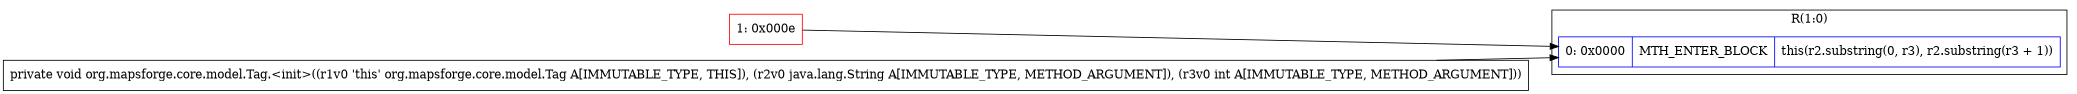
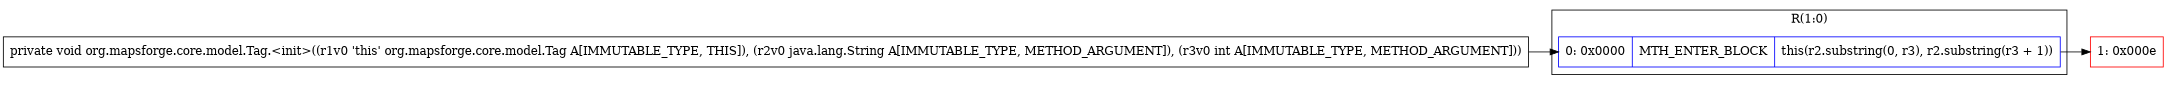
  digraph {
    rankdir=LR
    node [shape=record]
    n1 [color=blue label="{0\:\ 0x0000|MTH_ENTER_BLOCK\l|this(r2.substring(0, r3), r2.substring(r3 + 1))\l}"]
    n2 [color=red label="{1\:\ 0x000e}"]
    n3 [label="{private void org.mapsforge.core.model.Tag.\<init\>((r1v0 'this' org.mapsforge.core.model.Tag A[IMMUTABLE_TYPE, THIS]), (r2v0 java.lang.String A[IMMUTABLE_TYPE, METHOD_ARGUMENT]), (r3v0 int A[IMMUTABLE_TYPE, METHOD_ARGUMENT])) }"]
    subgraph cluster_1 {
      label="R(1:0)"
      n1
    }
-   n2 -> n1
+   n1 -> n2
    n3 -> n1
  }
